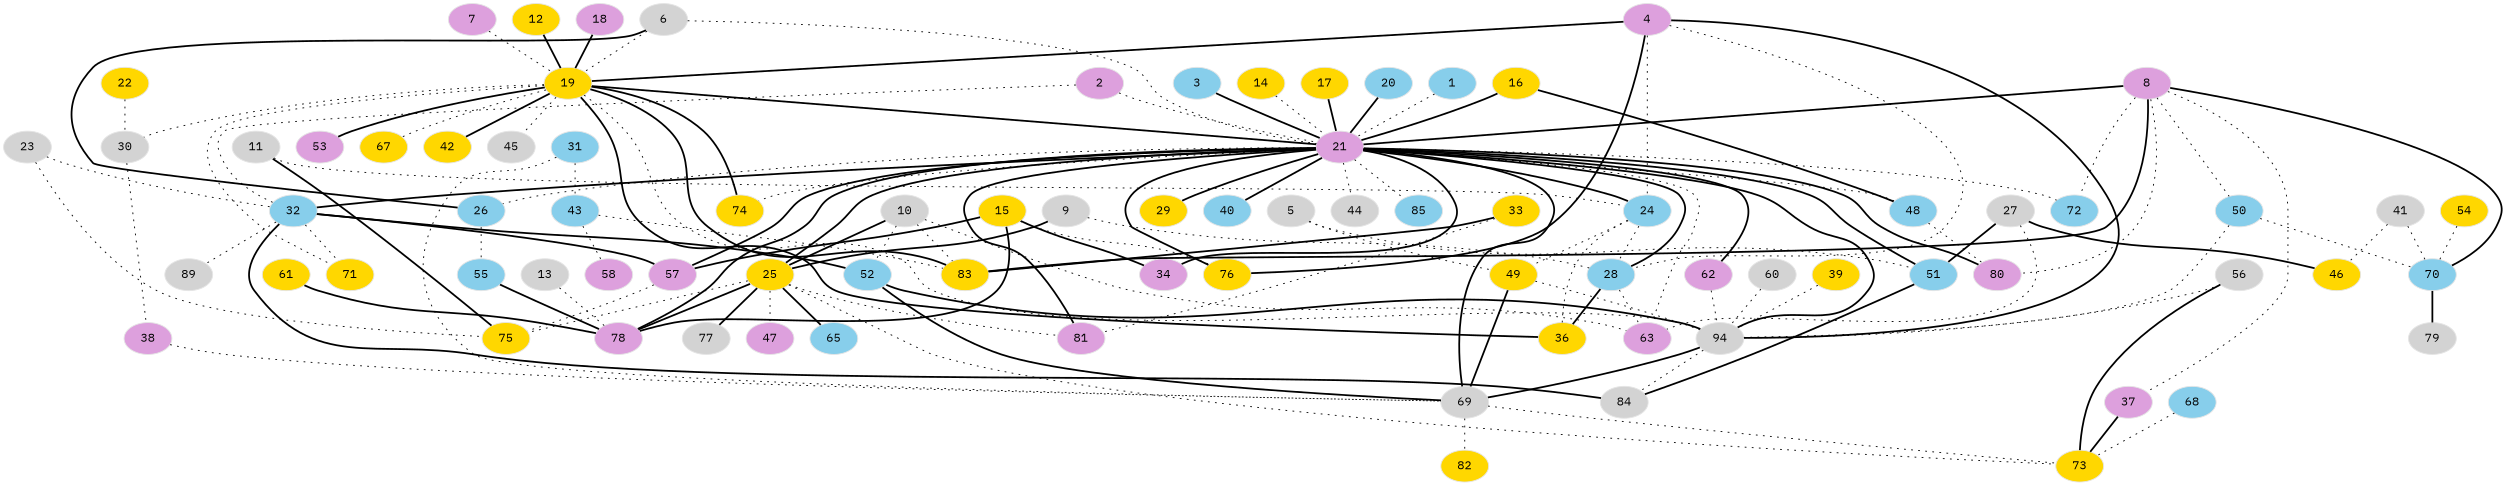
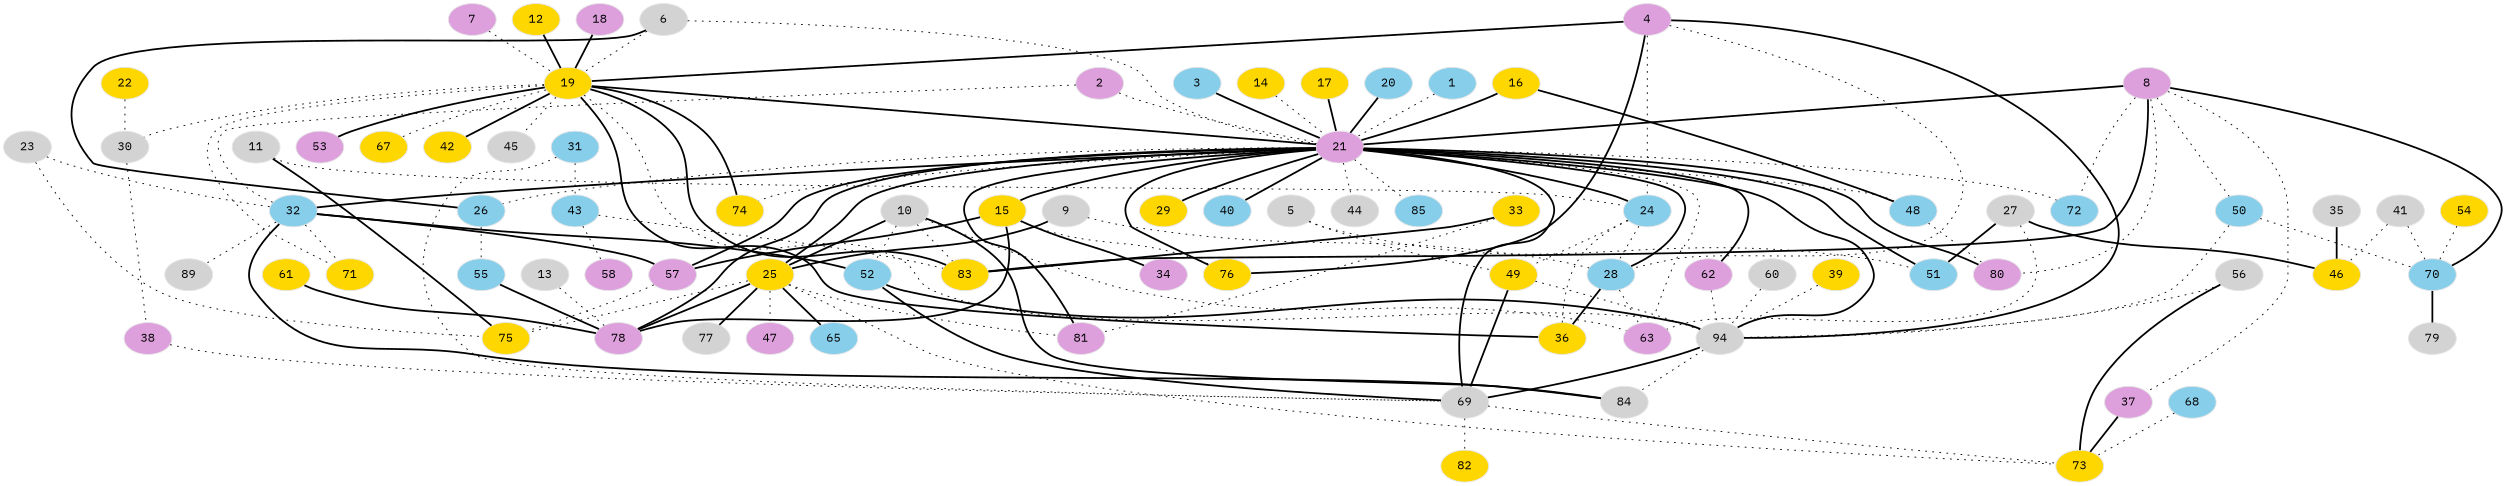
  graph {
    fontname="IBM Plex Mono"
    node [color=gray90 fillcolor=gold fontname="IBM Plex Mono" style=filled]
    edge [fontname="IBM Plex Mono" style=dotted weight=1.0]
    1 [fillcolor=skyblue]
    21 [fillcolor=plum]
    32 [fillcolor=skyblue]
    24 [fillcolor=skyblue]
    28 [fillcolor=skyblue]
    n6 [fillcolor=lightgrey label=94]
    76
    51 [fillcolor=skyblue]
    26 [fillcolor=skyblue]
    72 [fillcolor=skyblue]
    80 [fillcolor=plum]
    25
    63 [fillcolor=plum]
    78 [fillcolor=plum]
    34 [fillcolor=plum]
    57 [fillcolor=plum]
    48 [fillcolor=skyblue]
    74
    29
    40 [fillcolor=skyblue]
    44 [fillcolor=lightgrey]
    62 [fillcolor=plum]
    69 [fillcolor=lightgrey]
    81 [fillcolor=plum]
    85 [fillcolor=skyblue]
    2 [fillcolor=plum]
    52 [fillcolor=skyblue]
    84 [fillcolor=lightgrey]
    71
    n30 [fillcolor=lightgrey label=89]
    3 [fillcolor=skyblue]
    4 [fillcolor=plum]
    19
    83
    30 [fillcolor=lightgrey]
    36
    42
    45 [fillcolor=lightgrey]
    53 [fillcolor=plum]
    67
    49
    5 [fillcolor=lightgrey]
    6 [fillcolor=lightgrey]
    55 [fillcolor=skyblue]
    7 [fillcolor=plum]
    8 [fillcolor=plum]
    37 [fillcolor=plum]
    50 [fillcolor=skyblue]
    70 [fillcolor=skyblue]
    73
    79 [fillcolor=lightgrey]
    9 [fillcolor=lightgrey]
    75
    47 [fillcolor=plum]
    65 [fillcolor=skyblue]
    77 [fillcolor=lightgrey]
    10 [fillcolor=lightgrey]
    11 [fillcolor=lightgrey]
    12
    13 [fillcolor=lightgrey]
    14
    15
    16
    17
    18 [fillcolor=plum]
    38 [fillcolor=plum]
    20 [fillcolor=skyblue]
    82
    22
    23 [fillcolor=lightgrey]
    27 [fillcolor=lightgrey]
    46
    31 [fillcolor=skyblue]
    43 [fillcolor=skyblue]
    58 [fillcolor=plum]
    33
+   35 [fillcolor=lightgrey]
    39
    41 [fillcolor=lightgrey]
    54
    56 [fillcolor=lightgrey]
    60 [fillcolor=lightgrey]
    61
    68 [fillcolor=skyblue]
    1 -- 21
    21 -- 32 [style=bold]
    21 -- 24 [style=bold]
    21 -- 28 [style=bold]
    21 -- n6 [style=bold]
    21 -- 76 [style=bold]
    21 -- 51 [style=bold]
    21 -- 26
    21 -- 72
    21 -- 80 [style=bold]
    21 -- 25 [style=bold]
    21 -- 63
    21 -- 78 [style=bold]
-   21 -- 34 [style=bold]
+   21 -- 15 [style=bold]
    21 -- 57 [style=bold]
    21 -- 48
    21 -- 74
    21 -- 29 [style=bold]
    21 -- 40 [style=bold]
    21 -- 44
    21 -- 62 [style=bold]
    21 -- 69 [style=bold]
    21 -- 81 [style=bold]
    21 -- 85
    32 -- 57 [style=bold]
    32 -- 52 [style=bold]
    32 -- 84 [style=bold]
    32 -- 71
    32 -- n30
    24 -- 28
    24 -- 36
    24 -- 49
    28 -- 63
    28 -- 36 [style=bold]
    n6 -- 69 [style=bold]
    n6 -- 84
    26 -- 55
    25 -- 78 [style=bold]
    25 -- 81
    25 -- 73
    25 -- 75
    25 -- 47
    25 -- 65 [style=bold]
    25 -- 77 [style=bold]
    57 -- 75
    48 -- 80
    62 -- n6
    69 -- 73
    69 -- 82
    2 -- 21 [weight=2.0]
    2 -- 32
    52 -- n6 [style=bold]
    52 -- 69 [style=bold]
    3 -- 21 [style=bold]
    4 -- 24
    4 -- 28
    4 -- n6 [style=bold]
    4 -- 76 [style=bold]
    4 -- 19 [style=bold]
    19 -- 21 [style=bold]
    19 -- n6
    19 -- 74 [style=bold]
    19 -- 71
    19 -- 83 [style=bold]
    19 -- 30
    19 -- 36 [style=bold]
    19 -- 42 [style=bold]
    19 -- 45
    19 -- 53 [style=bold]
    19 -- 67
    30 -- 38
    49 -- n6
    49 -- 69 [style=bold]
    5 -- 51
    5 -- 49
    6 -- 21
    6 -- 26 [style=bold]
    6 -- 19
    55 -- 78 [style=bold]
    7 -- 19
    8 -- 21 [style=bold weight=2.0]
    8 -- 72
    8 -- 80
    8 -- 83 [style=bold]
    8 -- 37
    8 -- 50
    8 -- 70 [style=bold]
    37 -- 73 [style=bold]
    50 -- n6
    50 -- 70
    70 -- 79 [style=bold]
    9 -- 28
    9 -- 25 [style=bold]
    10 -- 25 [style=bold]
    10 -- 63
    10 -- 52
-   51 -- 84 [style=bold]
+   10 -- 84 [style=bold]
    10 -- 83
    11 -- 24
    11 -- 75 [style=bold]
    12 -- 19 [style=bold]
    13 -- 78
    14 -- 21
    15 -- 76
    15 -- 78 [style=bold]
    15 -- 34 [style=bold]
    15 -- 57 [style=bold]
    16 -- 21 [style=bold]
    16 -- 48 [style=bold]
    17 -- 21 [style=bold]
    18 -- 19 [style=bold]
    38 -- 69
    20 -- 21 [style=bold]
    22 -- 30
    23 -- 32
    23 -- 75
    27 -- 51 [style=bold]
    27 -- 63
    27 -- 46 [style=bold]
    31 -- 69
    31 -- 43
    43 -- 83
    43 -- 58
    33 -- 81
    33 -- 83 [style=bold]
+   35 -- 46 [style=bold]
    39 -- n6
    41 -- 70
    41 -- 46
    54 -- 70
    56 -- n6
    56 -- 73 [style=bold]
    60 -- n6
    61 -- 78 [style=bold]
    68 -- 73
  }
